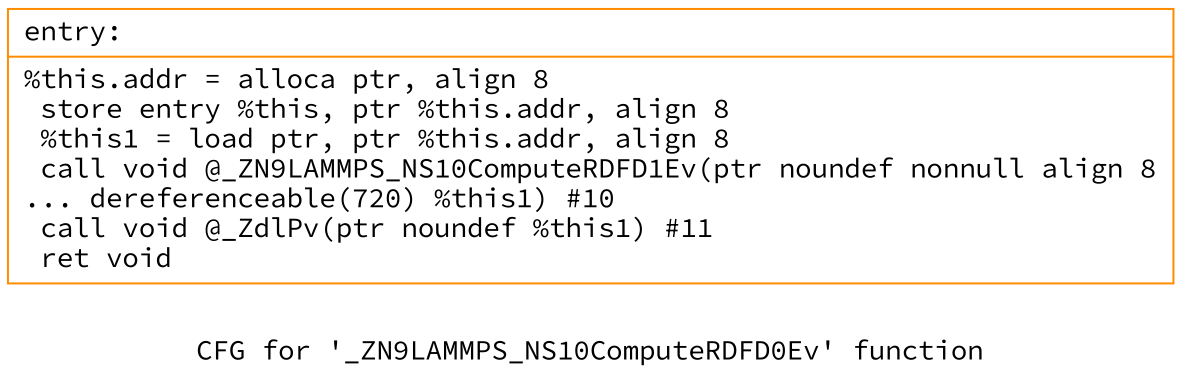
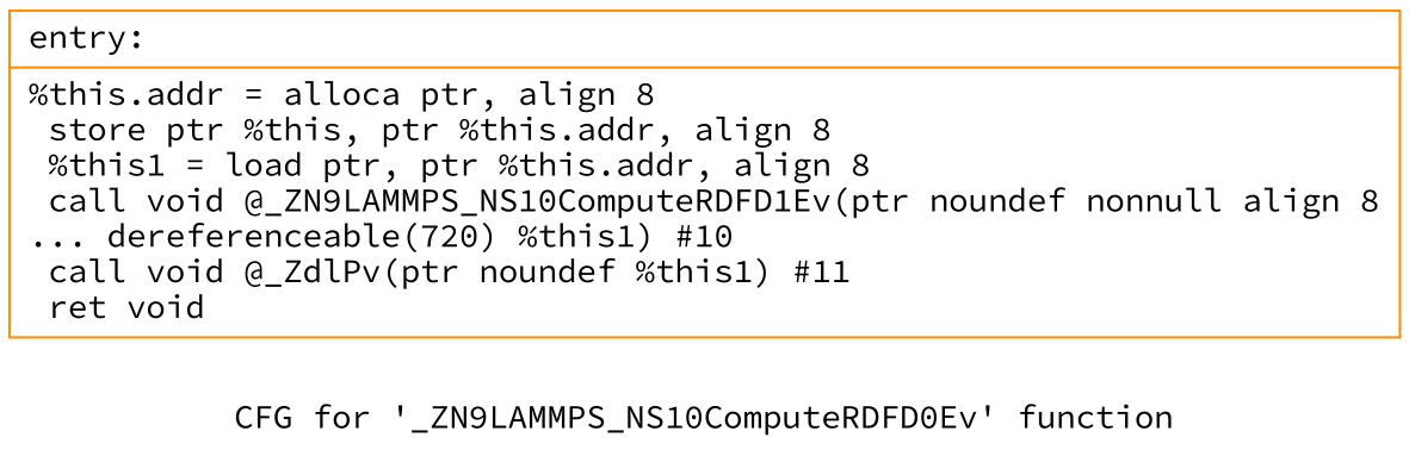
  digraph {
    label="CFG for '_ZN9LAMMPS_NS10ComputeRDFD0Ev' function"
    fontname="Source Code Pro"
-   n1 [color=darkorange fillcolor=white fontname="Source Code Pro" label="{entry:\l|  %this.addr = alloca ptr, align 8\l  store entry %this, ptr %this.addr, align 8\l  %this1 = load ptr, ptr %this.addr, align 8\l  call void @_ZN9LAMMPS_NS10ComputeRDFD1Ev(ptr noundef nonnull align 8\l... dereferenceable(720) %this1) #10\l  call void @_ZdlPv(ptr noundef %this1) #11\l  ret void\l}" shape=record style=filled]
+   n1 [color=darkorange fillcolor=white fontname="Source Code Pro" label="{entry:\l|  %this.addr = alloca ptr, align 8\l  store ptr %this, ptr %this.addr, align 8\l  %this1 = load ptr, ptr %this.addr, align 8\l  call void @_ZN9LAMMPS_NS10ComputeRDFD1Ev(ptr noundef nonnull align 8\l... dereferenceable(720) %this1) #10\l  call void @_ZdlPv(ptr noundef %this1) #11\l  ret void\l}" shape=record style=filled]
  }
